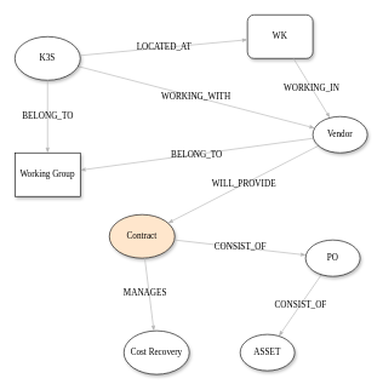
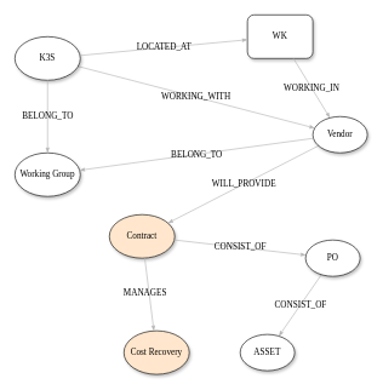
  <mxCell id="0" />
  <mxCell id="1" parent="0" />
  <mxCell id="2" value="WORKING_WITH" style="edgeStyle=none;rounded=1;html=1;labelBackgroundColor=none;startArrow=none;startFill=0;startSize=5;endArrow=classicThin;endFill=1;endSize=5;jettySize=auto;orthogonalLoop=1;strokeColor=#B3B3B3;strokeWidth=1;fontFamily=Verdana;fontSize=12" edge="1" parent="1" source="3" target="5"><mxGeometry relative="1" as="geometry" /></mxCell>
  <mxCell id="3" value="K3S" style="ellipse;whiteSpace=wrap;html=1;rounded=0;shadow=1;comic=0;labelBackgroundColor=none;strokeWidth=1;fontFamily=Verdana;fontSize=12;align=center;" vertex="1" parent="1"><mxGeometry x="20" y="50" width="90" height="60" as="geometry" /></mxCell>
  <mxCell id="4" value="WILL_PROVIDE" style="edgeStyle=none;rounded=1;html=1;labelBackgroundColor=none;startArrow=none;startFill=0;startSize=5;endArrow=classicThin;endFill=1;endSize=5;jettySize=auto;orthogonalLoop=1;strokeColor=#B3B3B3;strokeWidth=1;fontFamily=Verdana;fontSize=12" edge="1" parent="1" source="5" target="10"><mxGeometry relative="1" as="geometry" /></mxCell>
  <mxCell id="5" value="&lt;span&gt;Vendor&lt;/span&gt;" style="ellipse;whiteSpace=wrap;html=1;rounded=0;shadow=1;comic=0;labelBackgroundColor=none;strokeWidth=1;fontFamily=Verdana;fontSize=12;align=center;" vertex="1" parent="1"><mxGeometry x="430" y="160" width="75" height="50" as="geometry" /></mxCell>
  <mxCell id="6" value="CONSIST_OF" style="edgeStyle=none;rounded=1;html=1;labelBackgroundColor=none;startArrow=none;startFill=0;startSize=5;endArrow=classicThin;endFill=1;endSize=5;jettySize=auto;orthogonalLoop=1;strokeColor=#B3B3B3;strokeWidth=1;fontFamily=Verdana;fontSize=12" edge="1" parent="1" source="7" target="8"><mxGeometry relative="1" as="geometry" /></mxCell>
  <mxCell id="7" value="&lt;span&gt;PO&lt;/span&gt;" style="ellipse;whiteSpace=wrap;html=1;rounded=0;shadow=1;comic=0;labelBackgroundColor=none;strokeWidth=1;fontFamily=Verdana;fontSize=12;align=center;" vertex="1" parent="1"><mxGeometry x="420" y="330" width="75" height="50" as="geometry" /></mxCell>
  <mxCell id="8" value="ASSET" style="ellipse;whiteSpace=wrap;html=1;rounded=0;shadow=1;comic=0;labelBackgroundColor=none;strokeWidth=1;fontFamily=Verdana;fontSize=12;align=center;" vertex="1" parent="1"><mxGeometry x="330" y="460" width="75" height="50" as="geometry" /></mxCell>
- <mxCell id="9" value="Cost Recovery" style="ellipse;whiteSpace=wrap;html=1;rounded=0;shadow=1;comic=0;labelBackgroundColor=none;strokeWidth=1;fontFamily=Verdana;fontSize=12;align=center;" vertex="1" parent="1"><mxGeometry x="170" y="455" width="90" height="60" as="geometry" /></mxCell>
+ <mxCell id="9" value="Cost Recovery" style="ellipse;whiteSpace=wrap;html=1;rounded=0;shadow=1;comic=0;labelBackgroundColor=none;strokeWidth=1;fontFamily=Verdana;fontSize=12;align=center;fillColor=#ffe6cc;" vertex="1" parent="1"><mxGeometry x="170" y="455" width="90" height="60" as="geometry" /></mxCell>
  <mxCell id="10" value="Contract" style="ellipse;whiteSpace=wrap;html=1;rounded=0;shadow=1;comic=0;labelBackgroundColor=none;strokeWidth=1;fontFamily=Verdana;fontSize=12;align=center;fillColor=#ffe6cc;" vertex="1" parent="1"><mxGeometry x="150" y="295" width="90" height="60" as="geometry" /></mxCell>
  <mxCell id="11" value="WK" style="whiteSpace=wrap;html=1;shadow=1;comic=0;labelBackgroundColor=none;strokeWidth=1;fontFamily=Verdana;fontSize=12;align=center;rounded=1;" vertex="1" parent="1"><mxGeometry x="340" width="90" height="60" as="geometry" y="20" /></mxCell>
  <mxCell id="12" value="LOCATED_AT" style="edgeStyle=none;rounded=1;html=1;labelBackgroundColor=none;startArrow=none;startFill=0;startSize=5;endArrow=classicThin;endFill=1;endSize=5;jettySize=auto;orthogonalLoop=1;strokeColor=#B3B3B3;strokeWidth=1;fontFamily=Verdana;fontSize=12;" edge="1" parent="1" source="3" target="11"><mxGeometry relative="1" as="geometry"><mxPoint x="264" y="199" as="sourcePoint" /><mxPoint x="203.248" y="360.295" as="targetPoint" /></mxGeometry></mxCell>
  <mxCell id="13" value="MANAGES" style="edgeStyle=none;rounded=1;html=1;labelBackgroundColor=none;startArrow=none;startFill=0;startSize=5;endArrow=classicThin;endFill=1;endSize=5;jettySize=auto;orthogonalLoop=1;strokeColor=#B3B3B3;strokeWidth=1;fontFamily=Verdana;fontSize=12;" edge="1" parent="1" source="10" target="9"><mxGeometry x="-0.055" y="-6" relative="1" as="geometry"><mxPoint x="251" y="196" as="sourcePoint" /><mxPoint x="119" y="214" as="targetPoint" /><mxPoint as="offset" /></mxGeometry></mxCell>
- <mxCell id="14" value="Working Group" style="whiteSpace=wrap;html=1;shadow=1;comic=0;labelBackgroundColor=none;strokeWidth=1;fontFamily=Verdana;fontSize=12;align=center;rounded=0;" vertex="1" parent="1"><mxGeometry y="210" width="90" height="60" as="geometry" x="20" /></mxCell>
+ <mxCell id="14" value="Working Group" style="ellipse;whiteSpace=wrap;html=1;rounded=0;shadow=1;comic=0;labelBackgroundColor=none;strokeWidth=1;fontFamily=Verdana;fontSize=12;align=center;" vertex="1" parent="1"><mxGeometry y="210" width="90" height="60" as="geometry" x="20" /></mxCell>
  <mxCell id="15" value="BELONG_TO" style="edgeStyle=none;rounded=1;html=1;labelBackgroundColor=none;startArrow=none;startFill=0;startSize=5;endArrow=classicThin;endFill=1;endSize=5;jettySize=auto;orthogonalLoop=1;strokeColor=#B3B3B3;strokeWidth=1;fontFamily=Verdana;fontSize=12" edge="1" parent="1" source="3" target="14"><mxGeometry x="-0.003" relative="1" as="geometry"><mxPoint x="192" y="179" as="sourcePoint" /><mxPoint x="148" y="276" as="targetPoint" /><mxPoint as="offset" /></mxGeometry></mxCell>
  <mxCell id="16" value="BELONG_TO" style="edgeStyle=none;rounded=1;html=1;labelBackgroundColor=none;startArrow=none;startFill=0;startSize=5;endArrow=classicThin;endFill=1;endSize=5;jettySize=auto;orthogonalLoop=1;strokeColor=#B3B3B3;strokeWidth=1;fontFamily=Verdana;fontSize=12" edge="1" parent="1" source="5" target="14"><mxGeometry x="-0.002" relative="1" as="geometry"><mxPoint x="161" y="157" as="sourcePoint" /><mxPoint x="-1" y="183" as="targetPoint" /><mxPoint as="offset" /></mxGeometry></mxCell>
  <mxCell id="17" value="WORKING_IN" style="edgeStyle=none;rounded=1;html=1;labelBackgroundColor=none;startArrow=none;startFill=0;startSize=5;endArrow=classicThin;endFill=1;endSize=5;jettySize=auto;orthogonalLoop=1;strokeColor=#B3B3B3;strokeWidth=1;fontFamily=Verdana;fontSize=12" edge="1" parent="1" source="11" target="5"><mxGeometry relative="1" as="geometry"><mxPoint x="175" y="104" as="sourcePoint" /><mxPoint x="434" y="193" as="targetPoint" /></mxGeometry></mxCell>
  <mxCell id="18" value="CONSIST_OF" style="edgeStyle=none;rounded=1;html=1;labelBackgroundColor=none;startArrow=none;startFill=0;startSize=5;endArrow=classicThin;endFill=1;endSize=5;jettySize=auto;orthogonalLoop=1;strokeColor=#B3B3B3;strokeWidth=1;fontFamily=Verdana;fontSize=12" edge="1" parent="1" source="10" target="7"><mxGeometry relative="1" as="geometry"><mxPoint x="363" y="320" as="sourcePoint" /><mxPoint x="392" y="445" as="targetPoint" /></mxGeometry></mxCell>
